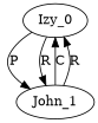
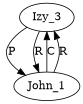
  digraph {
-   n1 [label=Izy_0]
+   n1 [label=Izy_3]
    n2 [label=John_1]
    n1 -> n2 [label=P]
    n1 -> n2 [label=R]
    n2 -> n1 [label=C]
    n2 -> n1 [label=R]
  }
